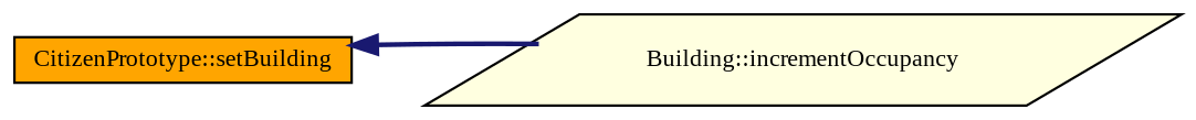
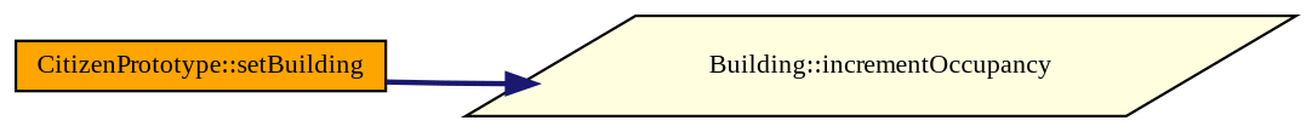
  digraph {
    rankdir=RL
    fontname="Liberation Serif"
    node [color=black fontname="Liberation Serif" fontsize=10 style=filled]
    n1 [fillcolor=lightyellow fontcolor=black height=0.2 label="Building::incrementOccupancy" shape=parallelogram width=0.4]
    n2 [fillcolor=orange height=0.2 label="CitizenPrototype::setBuilding" shape=box width=0.4]
-   n2 -> n1 [color=midnightblue dir=back fontname="Liberation Serif" fontsize=10 labelfontname=Helvetica labelfontsize=10 style=bold]
+   n1 -> n2 [color=midnightblue dir=back fontname="Liberation Serif" fontsize=10 labelfontname=Helvetica labelfontsize=10 style=bold]
  }
